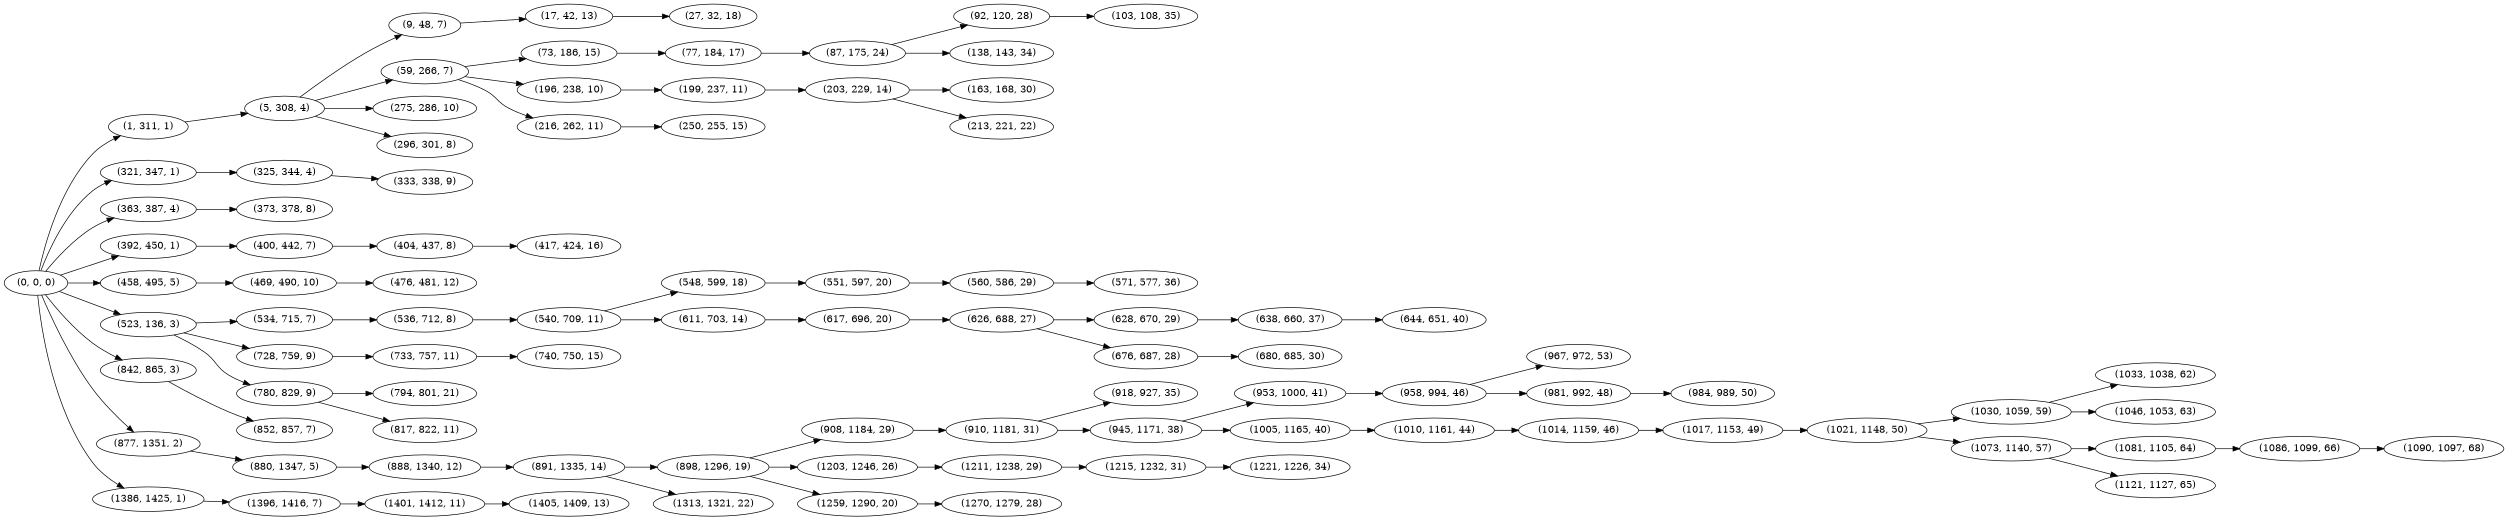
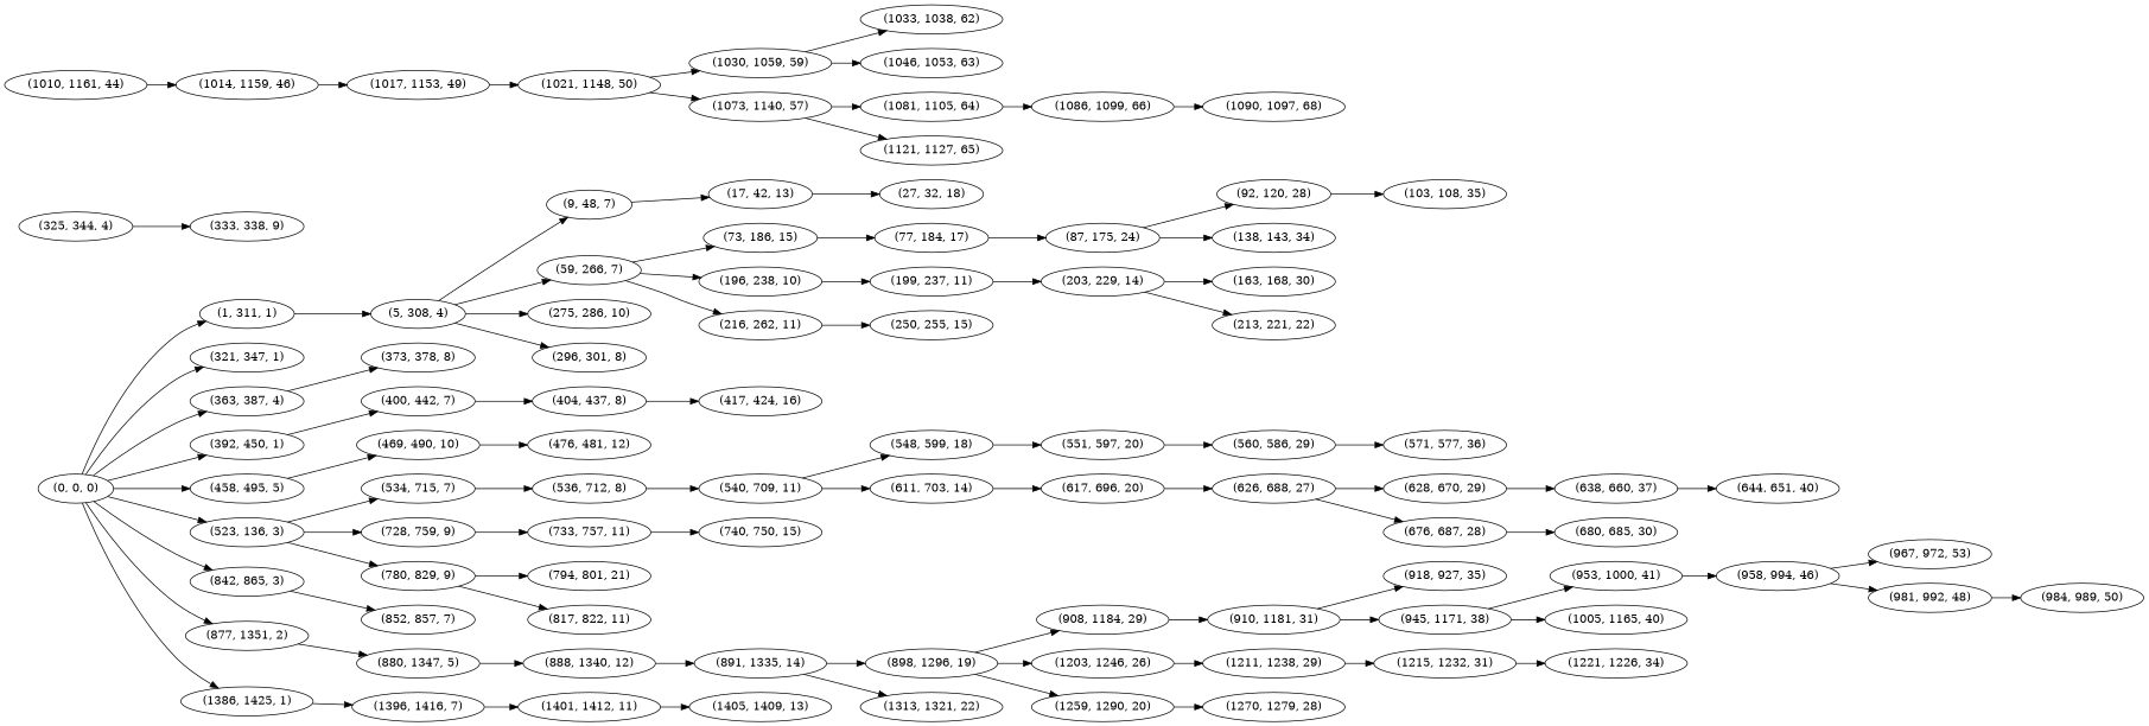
  digraph {
    rankdir=LR
    "(0, 0, 0)"
    "(1, 311, 1)"
    "(321, 347, 1)"
    "(363, 387, 4)"
    "(392, 450, 1)"
    "(458, 495, 5)"
    n7 [label="(523, 136, 3)"]
    "(842, 865, 3)"
    "(877, 1351, 2)"
    "(1386, 1425, 1)"
    "(5, 308, 4)"
    "(325, 344, 4)"
    "(373, 378, 8)"
    "(400, 442, 7)"
    "(469, 490, 10)"
    "(534, 715, 7)"
    "(728, 759, 9)"
    "(780, 829, 9)"
    "(852, 857, 7)"
    "(880, 1347, 5)"
    "(1396, 1416, 7)"
    "(9, 48, 7)"
    "(59, 266, 7)"
    "(275, 286, 10)"
    "(296, 301, 8)"
    "(17, 42, 13)"
    "(73, 186, 15)"
    "(196, 238, 10)"
    n29 [label="(216, 262, 11)"]
    "(27, 32, 18)"
    "(77, 184, 17)"
    "(199, 237, 11)"
    "(250, 255, 15)"
    "(87, 175, 24)"
    "(92, 120, 28)"
    "(138, 143, 34)"
    "(103, 108, 35)"
    "(203, 229, 14)"
    "(163, 168, 30)"
    "(213, 221, 22)"
    "(333, 338, 9)"
    "(404, 437, 8)"
    "(417, 424, 16)"
    "(476, 481, 12)"
    "(536, 712, 8)"
    "(733, 757, 11)"
    "(794, 801, 21)"
    "(817, 822, 11)"
    "(540, 709, 11)"
    "(548, 599, 18)"
    "(611, 703, 14)"
    "(551, 597, 20)"
    "(617, 696, 20)"
    "(560, 586, 29)"
    "(571, 577, 36)"
    "(626, 688, 27)"
    "(628, 670, 29)"
    "(676, 687, 28)"
    "(638, 660, 37)"
    "(680, 685, 30)"
    "(644, 651, 40)"
    "(740, 750, 15)"
    "(888, 1340, 12)"
    "(891, 1335, 14)"
    "(898, 1296, 19)"
    "(1313, 1321, 22)"
    "(908, 1184, 29)"
    "(1203, 1246, 26)"
    "(1259, 1290, 20)"
    "(910, 1181, 31)"
    "(1211, 1238, 29)"
    "(1270, 1279, 28)"
    "(918, 927, 35)"
    "(945, 1171, 38)"
    "(953, 1000, 41)"
    "(1005, 1165, 40)"
    "(958, 994, 46)"
    "(1010, 1161, 44)"
    "(967, 972, 53)"
    "(981, 992, 48)"
    "(984, 989, 50)"
    "(1014, 1159, 46)"
    "(1017, 1153, 49)"
    n84 [label="(1021, 1148, 50)"]
    "(1030, 1059, 59)"
    "(1073, 1140, 57)"
    "(1033, 1038, 62)"
    "(1046, 1053, 63)"
    "(1081, 1105, 64)"
    "(1121, 1127, 65)"
    "(1086, 1099, 66)"
    "(1090, 1097, 68)"
    "(1215, 1232, 31)"
    "(1221, 1226, 34)"
    "(1401, 1412, 11)"
    "(1405, 1409, 13)"
    "(0, 0, 0)" -> "(1, 311, 1)"
    "(0, 0, 0)" -> "(321, 347, 1)"
    "(0, 0, 0)" -> "(363, 387, 4)"
    "(0, 0, 0)" -> "(392, 450, 1)"
    "(0, 0, 0)" -> "(458, 495, 5)"
    "(0, 0, 0)" -> n7
    "(0, 0, 0)" -> "(842, 865, 3)"
    "(0, 0, 0)" -> "(877, 1351, 2)"
    "(0, 0, 0)" -> "(1386, 1425, 1)"
    "(1, 311, 1)" -> "(5, 308, 4)"
-   "(321, 347, 1)" -> "(325, 344, 4)"
    "(363, 387, 4)" -> "(373, 378, 8)"
    "(392, 450, 1)" -> "(400, 442, 7)"
    "(458, 495, 5)" -> "(469, 490, 10)"
    n7 -> "(534, 715, 7)"
    n7 -> "(728, 759, 9)"
    n7 -> "(780, 829, 9)"
    "(842, 865, 3)" -> "(852, 857, 7)"
    "(877, 1351, 2)" -> "(880, 1347, 5)"
    "(1386, 1425, 1)" -> "(1396, 1416, 7)"
    "(5, 308, 4)" -> "(9, 48, 7)"
    "(5, 308, 4)" -> "(59, 266, 7)"
    "(5, 308, 4)" -> "(275, 286, 10)"
    "(5, 308, 4)" -> "(296, 301, 8)"
    "(325, 344, 4)" -> "(333, 338, 9)"
    "(400, 442, 7)" -> "(404, 437, 8)"
    "(469, 490, 10)" -> "(476, 481, 12)"
    "(534, 715, 7)" -> "(536, 712, 8)"
    "(728, 759, 9)" -> "(733, 757, 11)"
    "(780, 829, 9)" -> "(794, 801, 21)"
    "(780, 829, 9)" -> "(817, 822, 11)"
    "(880, 1347, 5)" -> "(888, 1340, 12)"
    "(1396, 1416, 7)" -> "(1401, 1412, 11)"
    "(9, 48, 7)" -> "(17, 42, 13)"
    "(59, 266, 7)" -> "(73, 186, 15)"
    "(59, 266, 7)" -> "(196, 238, 10)"
    "(59, 266, 7)" -> n29
    "(17, 42, 13)" -> "(27, 32, 18)"
    "(73, 186, 15)" -> "(77, 184, 17)"
    "(196, 238, 10)" -> "(199, 237, 11)"
    n29 -> "(250, 255, 15)"
    "(77, 184, 17)" -> "(87, 175, 24)"
    "(199, 237, 11)" -> "(203, 229, 14)"
    "(87, 175, 24)" -> "(92, 120, 28)"
    "(87, 175, 24)" -> "(138, 143, 34)"
    "(92, 120, 28)" -> "(103, 108, 35)"
    "(203, 229, 14)" -> "(163, 168, 30)"
    "(203, 229, 14)" -> "(213, 221, 22)"
    "(404, 437, 8)" -> "(417, 424, 16)"
    "(536, 712, 8)" -> "(540, 709, 11)"
    "(733, 757, 11)" -> "(740, 750, 15)"
    "(540, 709, 11)" -> "(548, 599, 18)"
    "(540, 709, 11)" -> "(611, 703, 14)"
    "(548, 599, 18)" -> "(551, 597, 20)"
    "(611, 703, 14)" -> "(617, 696, 20)"
    "(551, 597, 20)" -> "(560, 586, 29)"
    "(617, 696, 20)" -> "(626, 688, 27)"
    "(560, 586, 29)" -> "(571, 577, 36)"
    "(626, 688, 27)" -> "(628, 670, 29)"
    "(626, 688, 27)" -> "(676, 687, 28)"
    "(628, 670, 29)" -> "(638, 660, 37)"
    "(676, 687, 28)" -> "(680, 685, 30)"
    "(638, 660, 37)" -> "(644, 651, 40)"
    "(888, 1340, 12)" -> "(891, 1335, 14)"
    "(891, 1335, 14)" -> "(898, 1296, 19)"
    "(891, 1335, 14)" -> "(1313, 1321, 22)"
    "(898, 1296, 19)" -> "(908, 1184, 29)"
    "(898, 1296, 19)" -> "(1203, 1246, 26)"
    "(898, 1296, 19)" -> "(1259, 1290, 20)"
    "(908, 1184, 29)" -> "(910, 1181, 31)"
    "(1203, 1246, 26)" -> "(1211, 1238, 29)"
    "(1259, 1290, 20)" -> "(1270, 1279, 28)"
    "(910, 1181, 31)" -> "(918, 927, 35)"
    "(910, 1181, 31)" -> "(945, 1171, 38)"
    "(1211, 1238, 29)" -> "(1215, 1232, 31)"
    "(945, 1171, 38)" -> "(953, 1000, 41)"
    "(945, 1171, 38)" -> "(1005, 1165, 40)"
    "(953, 1000, 41)" -> "(958, 994, 46)"
-   "(1005, 1165, 40)" -> "(1010, 1161, 44)"
    "(958, 994, 46)" -> "(967, 972, 53)"
    "(958, 994, 46)" -> "(981, 992, 48)"
    "(1010, 1161, 44)" -> "(1014, 1159, 46)"
    "(981, 992, 48)" -> "(984, 989, 50)"
    "(1014, 1159, 46)" -> "(1017, 1153, 49)"
    "(1017, 1153, 49)" -> n84
    n84 -> "(1030, 1059, 59)"
    n84 -> "(1073, 1140, 57)"
    "(1030, 1059, 59)" -> "(1033, 1038, 62)"
    "(1030, 1059, 59)" -> "(1046, 1053, 63)"
    "(1073, 1140, 57)" -> "(1081, 1105, 64)"
    "(1073, 1140, 57)" -> "(1121, 1127, 65)"
    "(1081, 1105, 64)" -> "(1086, 1099, 66)"
    "(1086, 1099, 66)" -> "(1090, 1097, 68)"
    "(1215, 1232, 31)" -> "(1221, 1226, 34)"
    "(1401, 1412, 11)" -> "(1405, 1409, 13)"
  }
